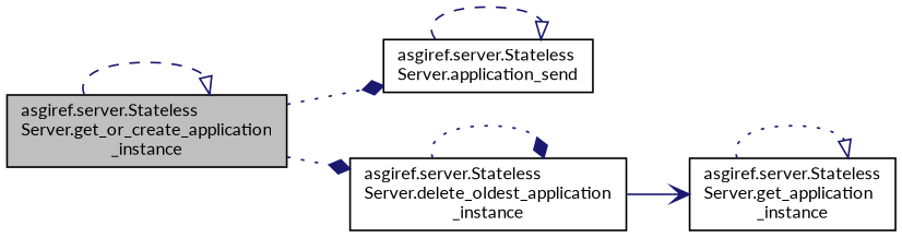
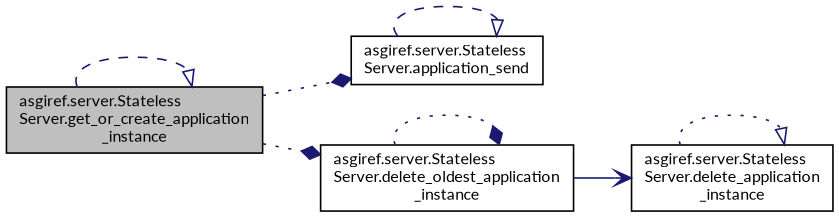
  digraph {
    rankdir=LR
    fontname=Lato
    node [color=black fillcolor=white fontname=Lato fontsize=10 shape=record style=filled]
    edge [color=midnightblue fontname=Lato fontsize=10 labelfontname=Helvetica labelfontsize=10 style=dotted arrowhead=onormal]
    n1 [fillcolor=grey75 fontcolor=black height=0.2 label="asgiref.server.Stateless\lServer.get_or_create_application\l_instance" width=0.4]
    n2 [height=0.2 label="asgiref.server.Stateless\lServer.application_send" width=0.4]
    n3 [height=0.2 label="asgiref.server.Stateless\lServer.delete_oldest_application\l_instance" width=0.4]
-   n4 [height=0.2 label="asgiref.server.Stateless\lServer.get_application\l_instance" width=0.4]
+   n4 [height=0.2 label="asgiref.server.Stateless\lServer.delete_application\l_instance" width=0.4]
    n1 -> n1 [style=dashed]
    n1 -> n2 [arrowhead=diamond]
    n1 -> n3 [arrowhead=diamond]
    n2 -> n2 [style=dashed]
    n3 -> n3 [arrowhead=diamond]
    n3 -> n4 [style=solid arrowhead=vee]
    n4 -> n4
  }
